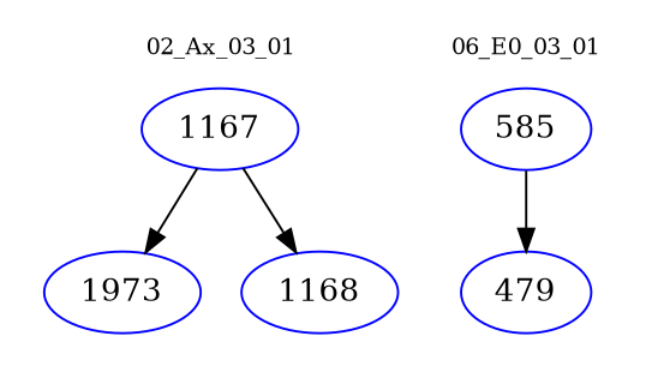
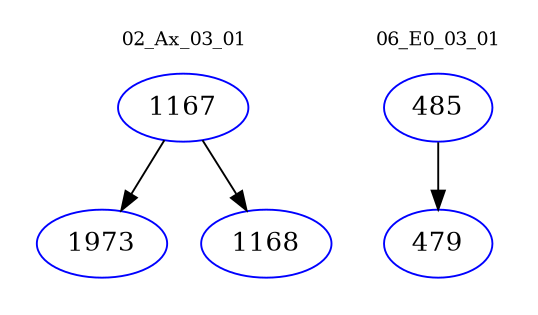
  digraph {
    node [color=blue]
    edge [color=black]
    n1 [label=1167]
    n2 [label=1973]
    n3 [label=1168]
-   n4 [label=585]
+   n4 [label=485]
    n5 [label=479]
    subgraph cluster_1 {
      color=white
      fontsize=10
      label="02_Ax_03_01"
      n1
      n2
      n3
    }
    subgraph cluster_2 {
      color=white
      fontsize=10
      label="06_E0_03_01"
      n4
      n5
    }
    n1 -> n2
    n1 -> n3
    n4 -> n5
  }
